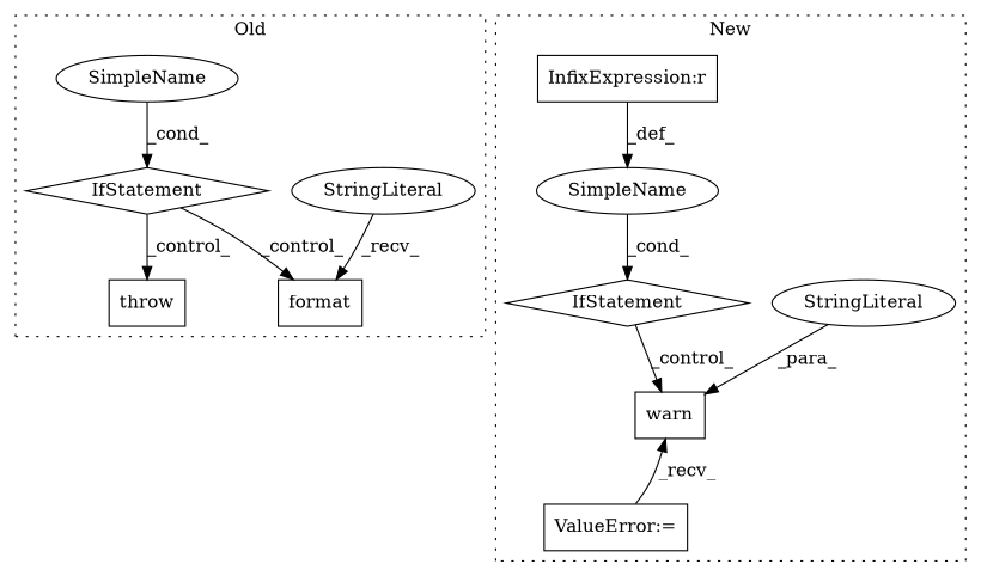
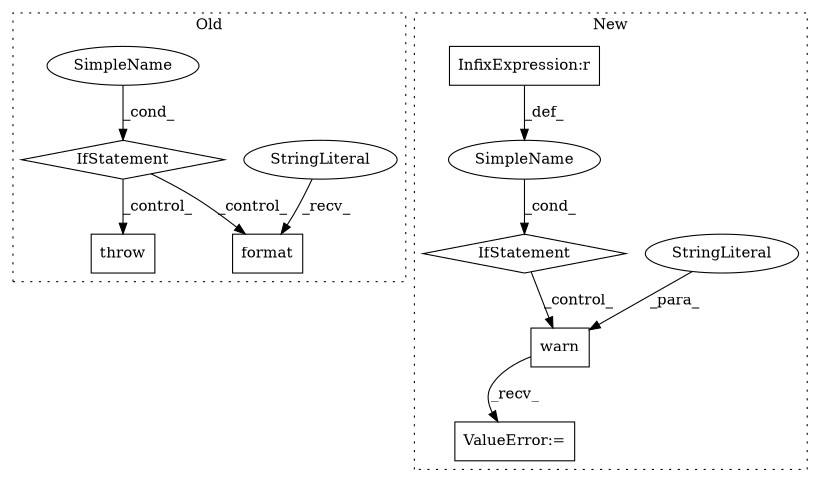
  digraph {
    node [a=32 shape=box]
    n1 [l="7,1" label=format s="5223,5249"]
    n2 [a=45 l=25 label=StringLiteral s=5197 shape=ellipse]
    n3 [a=25 l="4,2" label=IfStatement s="5151,5170" shape=diamond]
    n4 [a=42 label=SimpleName shape=ellipse]
    n5 [a=53 l=6 label=throw s=5180]
    n6 [l="5,1" label=warn s="5283,5402"]
    n7 [a=45 l=60 label=StringLiteral s=5288 shape=ellipse]
    n8 [a=25 l="4,2" label=IfStatement s="5203,5263" shape=diamond]
    n9 [a=42 label=SimpleName shape=ellipse]
    n10 [a=27 l=4 label="InfixExpression:r" s=5236]
    n11 [a=7 l=7 label="ValueError:=" s=5133]
    subgraph cluster_1 {
      label=Old
      style=dotted
      n1
      n2
      n3
      n4
      n5
    }
    subgraph cluster_2 {
      label=New
      style=dotted
      n6
      n7
      n8
      n9
      n10
      n11
    }
    n2 -> n1 [label=_recv_]
    n3 -> n1 [label=_control_]
    n3 -> n5 [label=_control_]
    n4 -> n3 [label=_cond_]
    n7 -> n6 [label=_para_]
    n8 -> n6 [label=_control_]
    n9 -> n8 [label=_cond_]
    n10 -> n9 [label=_def_]
-   n11 -> n6 [label=_recv_]
+   n6 -> n11 [label=_recv_]
  }
